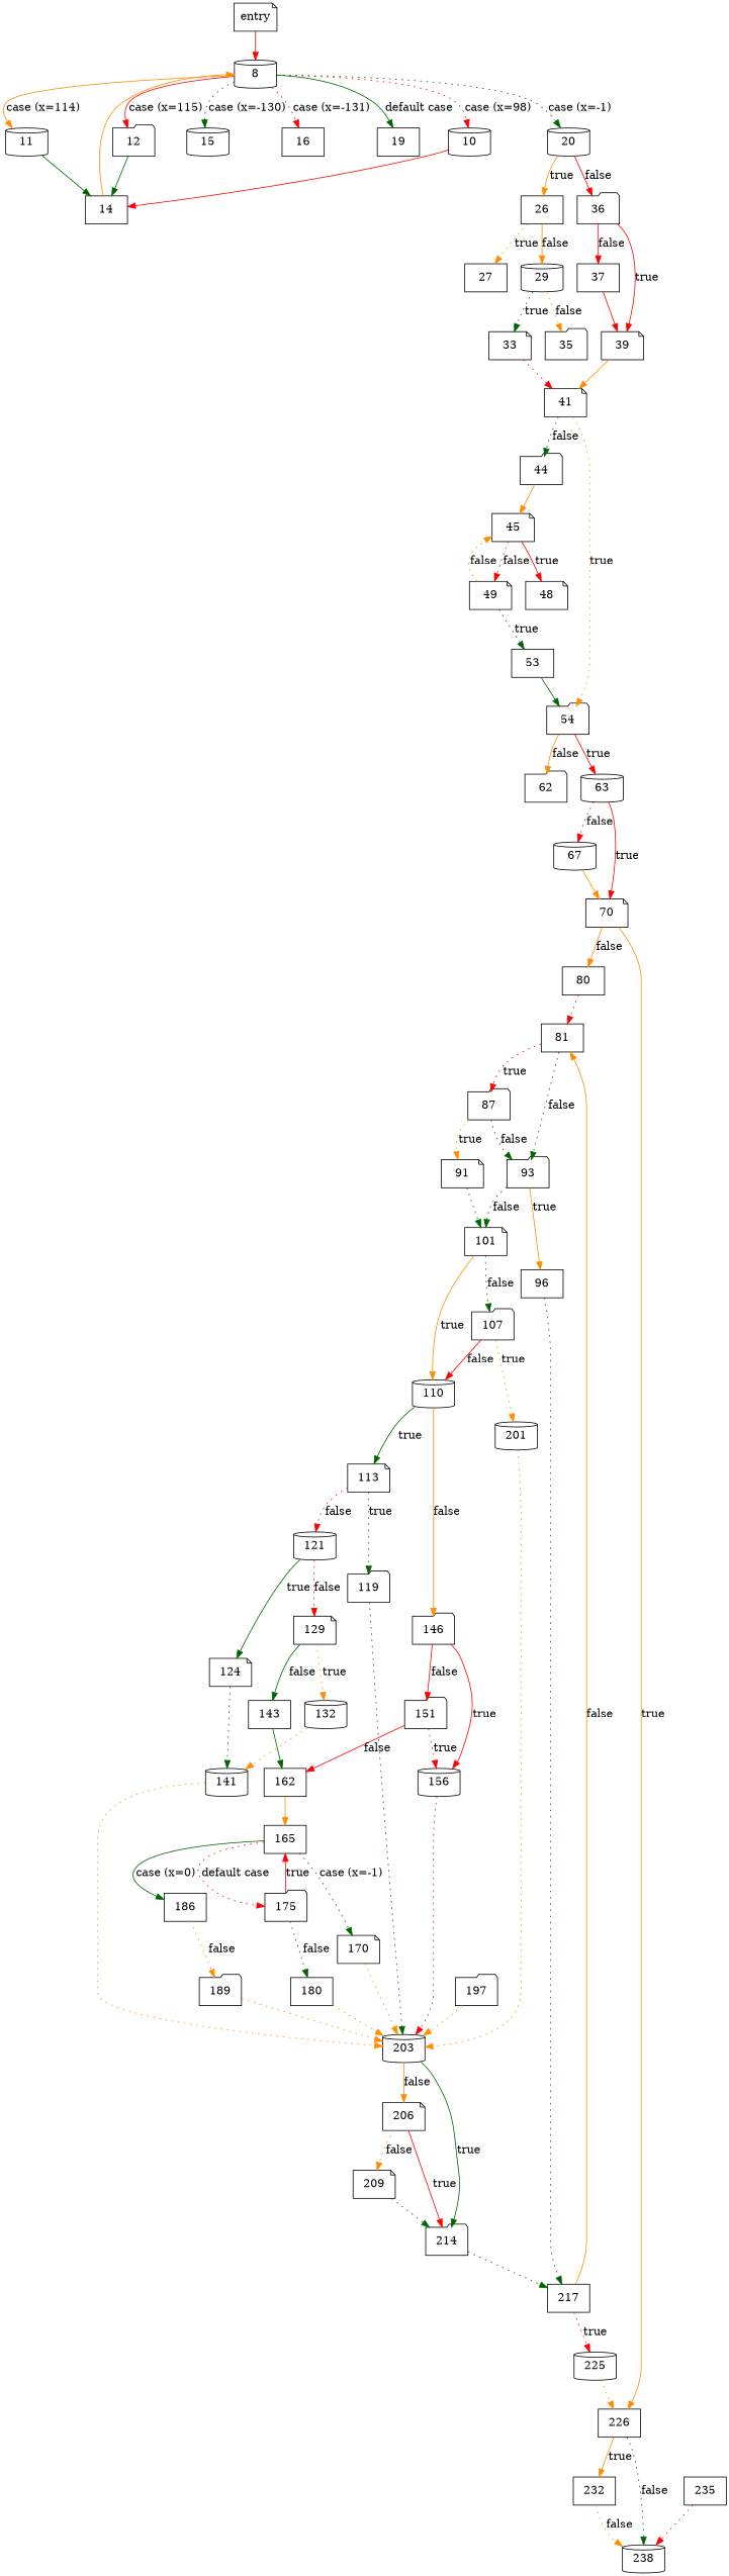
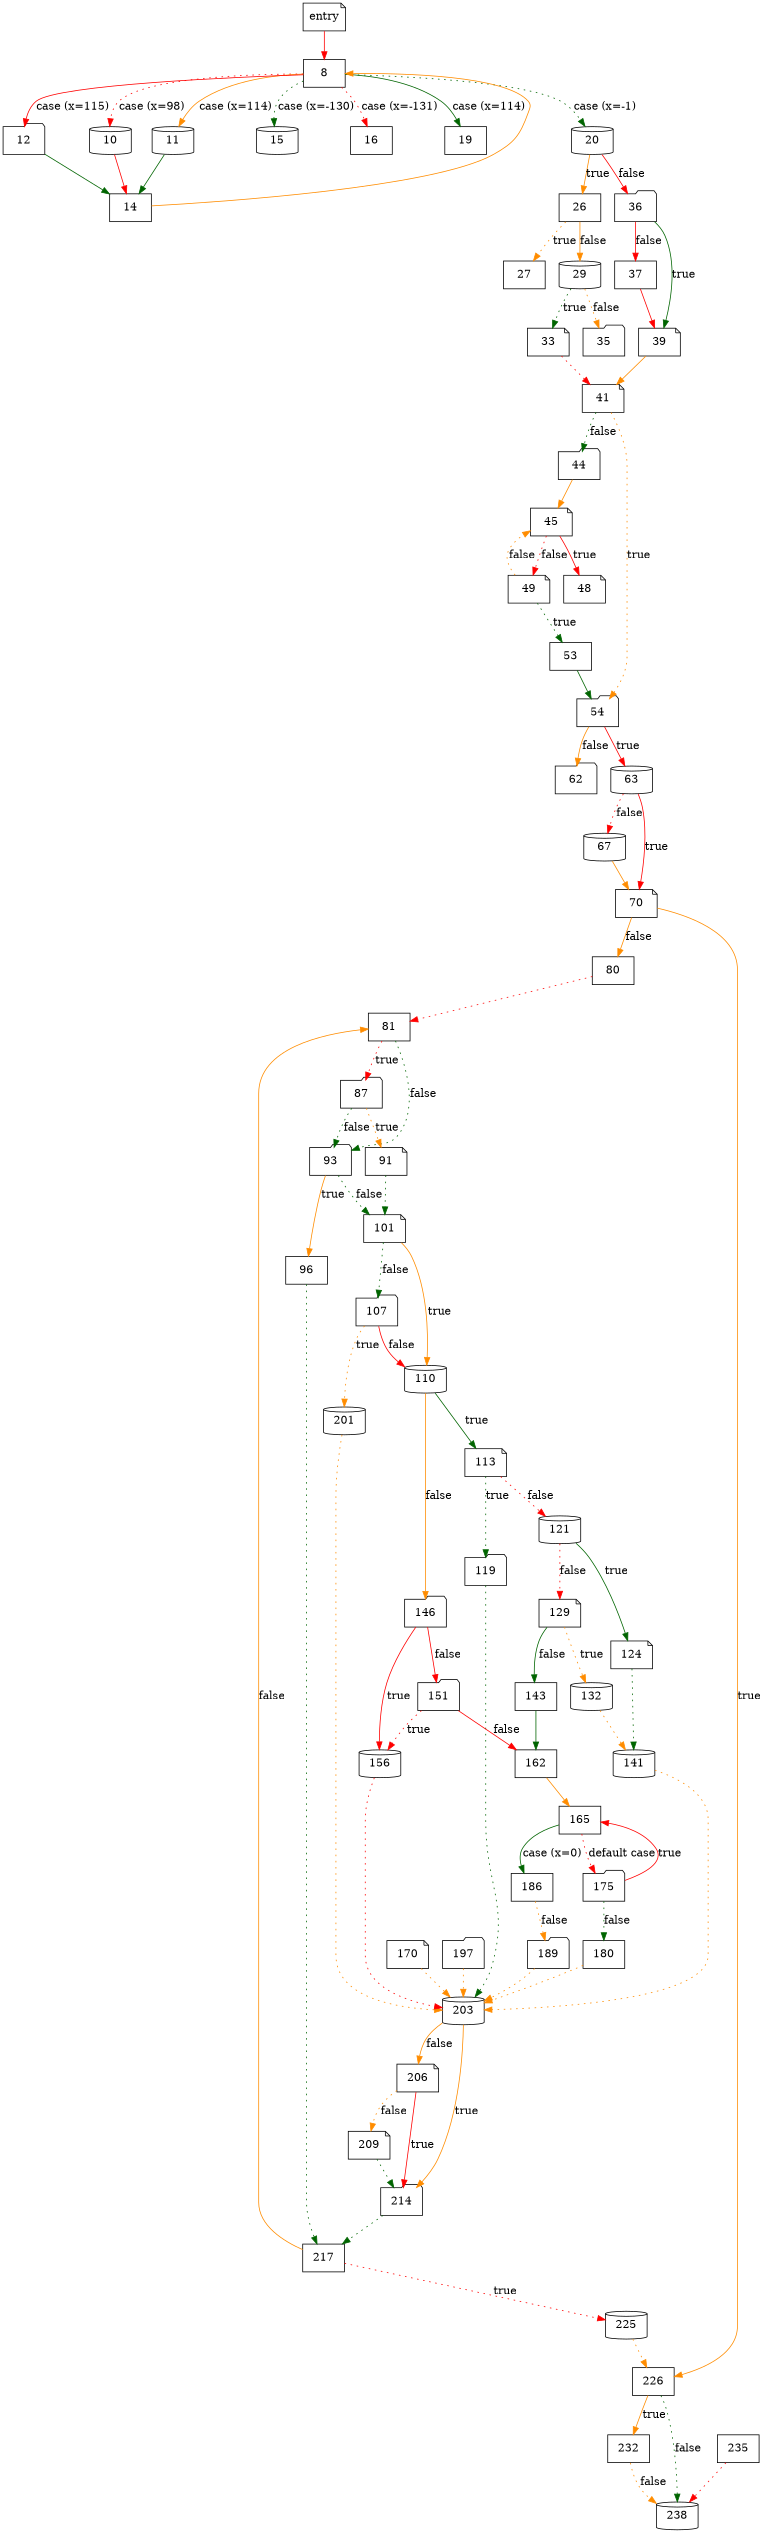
  digraph {
    node [shape=box]
    edge [color=darkorange style=dotted]
    n1 [label=entry shape=note]
-   8 [shape=cylinder]
+   8
    10 [shape=cylinder]
    11 [shape=cylinder]
    12 [shape=folder]
    15 [shape=cylinder]
    16
    19
    20 [shape=cylinder]
    14
    26
    36 [shape=folder]
    27
    29 [shape=cylinder]
    37
    39 [shape=note]
    33 [shape=note]
    35 [shape=folder]
    41 [shape=note]
    44 [shape=folder]
    54 [shape=folder]
    45 [shape=note]
    62 [shape=folder]
    63 [shape=cylinder]
    48 [shape=note]
    49 [shape=note]
    53
    67 [shape=cylinder]
    70 [shape=note]
    80
    226
    81
    232
    238 [shape=cylinder]
    87 [shape=folder]
    93 [shape=folder]
    91 [shape=note]
    101 [shape=note]
    96
    107 [shape=folder]
    110 [shape=cylinder]
    217
    225 [shape=cylinder]
    201 [shape=cylinder]
    113 [shape=note]
    146 [shape=folder]
    203 [shape=cylinder]
    119 [shape=folder]
    121 [shape=cylinder]
    151 [shape=folder]
    156 [shape=cylinder]
    124 [shape=note]
    129 [shape=note]
    206 [shape=note]
    214 [shape=folder]
    141 [shape=cylinder]
    132 [shape=cylinder]
    143
    162
    165
    170 [shape=note]
    175 [shape=folder]
    186
    180
    189 [shape=folder]
    197 [shape=folder]
    209 [shape=note]
    235
    n1 -> 8 [color=red style=solid]
    8 -> 10 [color=red label="case (x=98)"]
    8 -> 11 [label="case (x=114)" style=solid]
    8 -> 12 [color=red label="case (x=115)" style=solid]
    8 -> 15 [color=darkgreen label="case (x=-130)"]
    8 -> 16 [color=red label="case (x=-131)"]
-   8 -> 19 [color=darkgreen label="default case" style=solid]
+   8 -> 19 [color=darkgreen label="case (x=114)" style=solid]
    8 -> 20 [color=darkgreen label="case (x=-1)"]
    10 -> 14 [color=red style=solid]
    11 -> 14 [color=darkgreen style=solid]
    12 -> 14 [color=darkgreen style=solid]
    20 -> 26 [label=true style=solid]
    20 -> 36 [color=red label=false style=solid]
    14 -> 8 [style=solid]
    26 -> 27 [label=true]
    26 -> 29 [label=false style=solid]
    36 -> 37 [color=red label=false style=solid]
-   36 -> 39 [color=red label=true style=solid]
+   36 -> 39 [color=darkgreen label=true style=solid]
    29 -> 33 [color=darkgreen label=true]
    29 -> 35 [label=false]
    37 -> 39 [color=red style=solid]
    39 -> 41 [style=solid]
    33 -> 41 [color=red]
    41 -> 44 [color=darkgreen label=false]
    41 -> 54 [label=true]
    44 -> 45 [style=solid]
    54 -> 62 [label=false style=solid]
    54 -> 63 [color=red label=true style=solid]
    45 -> 48 [color=red label=true style=solid]
    45 -> 49 [color=red label=false]
    63 -> 67 [color=red label=false]
    63 -> 70 [color=red label=true style=solid]
    49 -> 45 [label=false]
    49 -> 53 [color=darkgreen label=true]
    53 -> 54 [color=darkgreen style=solid]
    67 -> 70 [style=solid]
    70 -> 80 [label=false style=solid]
    70 -> 226 [label=true style=solid]
    80 -> 81 [color=red]
    226 -> 232 [label=true style=solid]
    226 -> 238 [color=darkgreen label=false]
    81 -> 87 [color=red label=true]
    81 -> 93 [color=darkgreen label=false]
    232 -> 238 [label=false]
    87 -> 93 [color=darkgreen label=false]
    87 -> 91 [label=true]
    93 -> 101 [color=darkgreen label=false]
    93 -> 96 [label=true style=solid]
    91 -> 101 [color=darkgreen]
    101 -> 107 [color=darkgreen label=false]
    101 -> 110 [label=true style=solid]
    96 -> 217 [color=darkgreen]
    107 -> 110 [color=red label=false style=solid]
    107 -> 201 [label=true]
    110 -> 113 [color=darkgreen label=true style=solid]
    110 -> 146 [label=false style=solid]
    217 -> 81 [label=false style=solid]
    217 -> 225 [color=red label=true]
    225 -> 226
    201 -> 203
    113 -> 119 [color=darkgreen label=true]
    113 -> 121 [color=red label=false]
    146 -> 151 [color=red label=false style=solid]
    146 -> 156 [color=red label=true style=solid]
    203 -> 206 [label=false style=solid]
-   203 -> 214 [color=darkgreen label=true style=solid]
+   203 -> 214 [label=true style=solid]
    119 -> 203 [color=darkgreen]
    121 -> 124 [color=darkgreen label=true style=solid]
    121 -> 129 [color=red label=false]
    151 -> 156 [color=red label=true]
    151 -> 162 [color=red label=false style=solid]
    156 -> 203 [color=red]
    124 -> 141 [color=darkgreen]
    129 -> 132 [label=true]
    129 -> 143 [color=darkgreen label=false style=solid]
    206 -> 214 [color=red label=true style=solid]
    206 -> 209 [label=false]
    214 -> 217 [color=darkgreen]
    141 -> 203
    132 -> 141
    143 -> 162 [color=darkgreen style=solid]
    162 -> 165 [style=solid]
-   165 -> 170 [color=darkgreen label="case (x=-1)"]
    165 -> 175 [color=red label="default case"]
    165 -> 186 [color=darkgreen label="case (x=0)" style=solid]
    170 -> 203
    175 -> 165 [color=red label=true style=solid]
    175 -> 180 [color=darkgreen label=false]
    186 -> 189 [label=false]
    180 -> 203
    189 -> 203
    197 -> 203
    209 -> 214 [color=darkgreen]
    235 -> 238 [color=red]
  }
